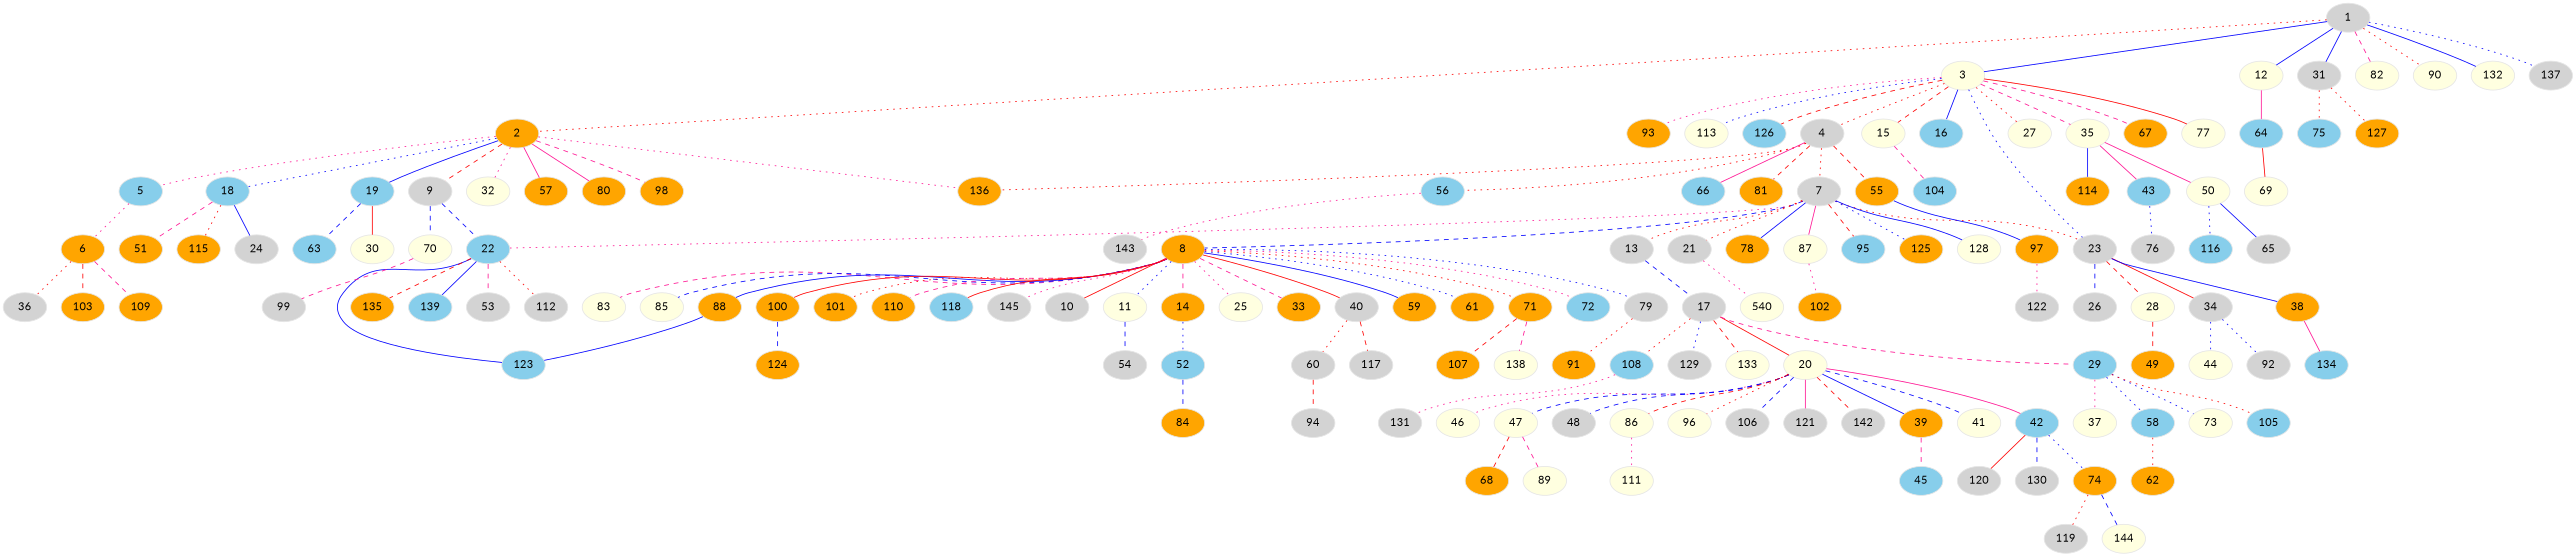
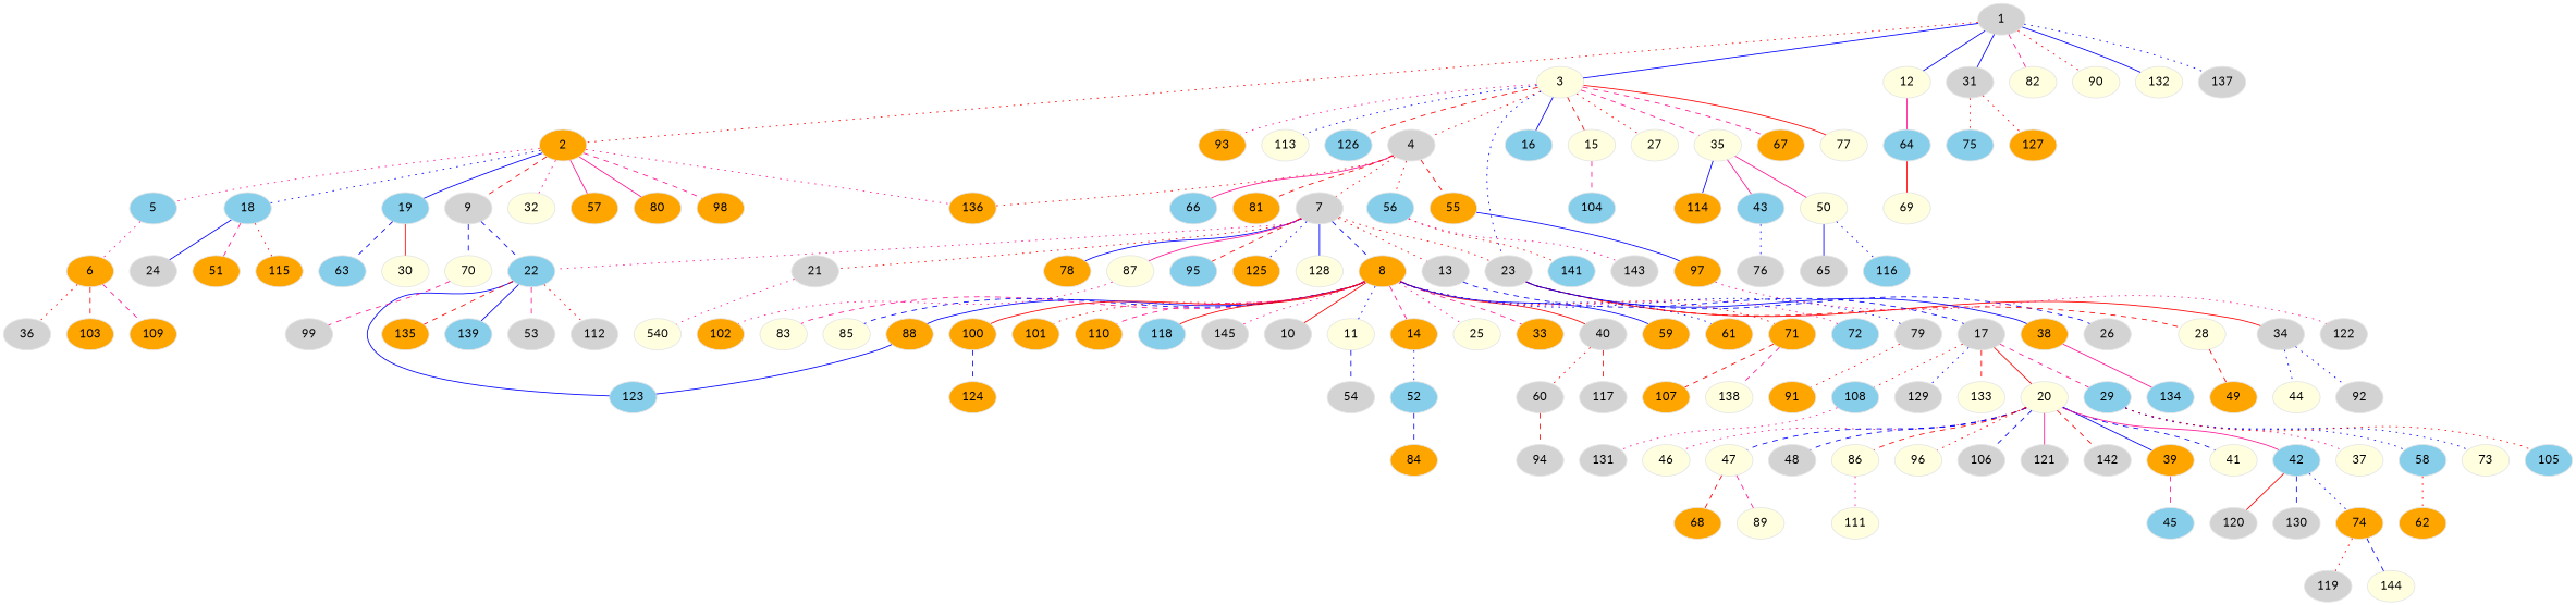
  graph {
    fontname=Lato
    node [color=gray90 fillcolor=orange fontname=Lato style=filled]
    edge [color=red fontname=Lato style=dotted]
    1 [fillcolor=lightgrey]
    2
    3 [fillcolor=lightyellow]
    12 [fillcolor=lightyellow]
    31 [fillcolor=lightgrey]
    82 [fillcolor=lightyellow]
    90 [fillcolor=lightyellow]
    132 [fillcolor=lightyellow]
    137 [fillcolor=lightgrey]
    5 [fillcolor=skyblue]
    9 [fillcolor=lightgrey]
    18 [fillcolor=skyblue]
    19 [fillcolor=skyblue]
    32 [fillcolor=lightyellow]
    57
    80
    98
    136
    4 [fillcolor=lightgrey]
    15 [fillcolor=lightyellow]
    16 [fillcolor=skyblue]
    23 [fillcolor=lightgrey]
    27 [fillcolor=lightyellow]
    35 [fillcolor=lightyellow]
    67
    77 [fillcolor=lightyellow]
    93
    113 [fillcolor=lightyellow]
    126 [fillcolor=skyblue]
    64 [fillcolor=skyblue]
    75 [fillcolor=skyblue]
    127
    6
    22 [fillcolor=skyblue]
    70 [fillcolor=lightyellow]
    24 [fillcolor=lightgrey]
    51
    115
    30 [fillcolor=lightyellow]
    63 [fillcolor=skyblue]
    7 [fillcolor=lightgrey]
    55
    56 [fillcolor=skyblue]
    66 [fillcolor=skyblue]
    81
    104 [fillcolor=skyblue]
    26 [fillcolor=lightgrey]
    28 [fillcolor=lightyellow]
    34 [fillcolor=lightgrey]
    38
    43 [fillcolor=skyblue]
    50 [fillcolor=lightyellow]
    114
    8
    13 [fillcolor=lightgrey]
    21 [fillcolor=lightgrey]
    78
    87 [fillcolor=lightyellow]
    95 [fillcolor=skyblue]
    125
    128 [fillcolor=lightyellow]
    97
+   141 [fillcolor=skyblue]
    143 [fillcolor=lightgrey]
    36 [fillcolor=lightgrey]
    103
    109
    10 [fillcolor=lightgrey]
    11 [fillcolor=lightyellow]
    14
    25 [fillcolor=lightyellow]
    33
    40 [fillcolor=lightgrey]
    59
    61
    71
    72 [fillcolor=skyblue]
    79 [fillcolor=lightgrey]
    83 [fillcolor=lightyellow]
    85 [fillcolor=lightyellow]
    88
    100
    101
    110
    118 [fillcolor=skyblue]
    145 [fillcolor=lightgrey]
    17 [fillcolor=lightgrey]
    n88 [fillcolor=lightyellow label=540]
    53 [fillcolor=lightgrey]
    112 [fillcolor=lightgrey]
    123 [fillcolor=skyblue]
    135
    139 [fillcolor=skyblue]
    102
    54 [fillcolor=lightgrey]
    52 [fillcolor=skyblue]
    60 [fillcolor=lightgrey]
    117 [fillcolor=lightgrey]
    107
    138 [fillcolor=lightyellow]
    91
    124
    99 [fillcolor=lightgrey]
    69 [fillcolor=lightyellow]
    20 [fillcolor=lightyellow]
    29 [fillcolor=skyblue]
    108 [fillcolor=skyblue]
    129 [fillcolor=lightgrey]
    133 [fillcolor=lightyellow]
    84
    39
    41 [fillcolor=lightyellow]
    42 [fillcolor=skyblue]
    46 [fillcolor=lightyellow]
    47 [fillcolor=lightyellow]
    48 [fillcolor=lightgrey]
    86 [fillcolor=lightyellow]
    96 [fillcolor=lightyellow]
    106 [fillcolor=lightgrey]
    121 [fillcolor=lightgrey]
    142 [fillcolor=lightgrey]
    37 [fillcolor=lightyellow]
    58 [fillcolor=skyblue]
    73 [fillcolor=lightyellow]
    105 [fillcolor=skyblue]
    131 [fillcolor=lightgrey]
    45 [fillcolor=skyblue]
    74
    120 [fillcolor=lightgrey]
    130 [fillcolor=lightgrey]
    68
    89 [fillcolor=lightyellow]
    111 [fillcolor=lightyellow]
    49
    44 [fillcolor=lightyellow]
    92 [fillcolor=lightgrey]
    134 [fillcolor=skyblue]
    62
    76 [fillcolor=lightgrey]
    65 [fillcolor=lightgrey]
    116 [fillcolor=skyblue]
    94 [fillcolor=lightgrey]
    119 [fillcolor=lightgrey]
    144 [fillcolor=lightyellow]
    122 [fillcolor=lightgrey]
    1 -- 2
    1 -- 3 [color=blue style=solid]
    1 -- 12 [color=blue style=solid]
    1 -- 31 [color=blue style=solid]
    1 -- 82 [color=deeppink style=dashed]
    1 -- 90
    1 -- 132 [color=blue style=solid]
    1 -- 137 [color=blue]
    2 -- 5 [color=deeppink]
    2 -- 9 [style=dashed]
    2 -- 18 [color=blue]
    2 -- 19 [color=blue style=solid]
    2 -- 32 [color=deeppink]
    2 -- 57 [color=deeppink style=solid]
    2 -- 80 [color=deeppink style=solid]
    2 -- 98 [color=deeppink style=dashed]
    2 -- 136 [color=deeppink]
    3 -- 4
    3 -- 15 [style=dashed]
    3 -- 16 [color=blue style=solid]
    3 -- 23 [color=blue]
    3 -- 27
    3 -- 35 [color=deeppink style=dashed]
    3 -- 67 [color=deeppink style=dashed]
    3 -- 77 [style=solid]
    3 -- 93 [color=deeppink]
    3 -- 113 [color=blue]
    3 -- 126 [style=dashed]
    12 -- 64 [color=deeppink style=solid]
    31 -- 75
    31 -- 127
    5 -- 6 [color=deeppink]
    9 -- 22 [color=blue style=dashed]
    9 -- 70 [color=blue style=dashed]
    18 -- 24 [color=blue style=solid]
    18 -- 51 [color=deeppink style=dashed]
    18 -- 115
    19 -- 30 [style=solid]
    19 -- 63 [color=blue style=dashed]
    4 -- 136
    4 -- 7
    4 -- 55 [style=dashed]
    4 -- 56
    4 -- 66 [color=deeppink style=solid]
    4 -- 81 [style=dashed]
    15 -- 104 [color=deeppink style=dashed]
    23 -- 26 [color=blue style=dashed]
    23 -- 28 [style=dashed]
    23 -- 34 [style=solid]
    23 -- 38 [color=blue style=solid]
    35 -- 43 [color=deeppink style=solid]
    35 -- 50 [color=deeppink style=solid]
    35 -- 114 [color=blue style=solid]
    64 -- 69 [style=solid]
    6 -- 36
    6 -- 103 [style=dashed]
    6 -- 109 [color=deeppink style=dashed]
    22 -- 53 [color=deeppink style=dashed]
    22 -- 112
    22 -- 123 [color=blue style=solid]
    22 -- 135 [style=dashed]
    22 -- 139 [color=blue style=solid]
    70 -- 99 [color=deeppink style=dashed]
    7 -- 23
    7 -- 22 [color=deeppink]
    7 -- 8 [color=blue style=dashed]
    7 -- 13
    7 -- 21
    7 -- 78 [color=blue style=solid]
    7 -- 87 [color=deeppink style=solid]
    7 -- 95 [style=dashed]
    7 -- 125 [color=blue]
    7 -- 128 [color=blue style=solid]
    55 -- 97 [color=blue style=solid]
+   56 -- 141
    56 -- 143 [color=deeppink]
    28 -- 49 [style=dashed]
    34 -- 44 [color=blue]
    34 -- 92 [color=blue]
    38 -- 134 [color=deeppink style=solid]
    43 -- 76 [color=blue]
    50 -- 65 [color=blue style=solid]
    50 -- 116 [color=blue]
    8 -- 10 [style=solid]
    8 -- 11 [color=blue]
    8 -- 14 [color=deeppink style=dashed]
    8 -- 25 [color=deeppink]
    8 -- 33 [color=deeppink style=dashed]
    8 -- 40 [style=solid]
    8 -- 59 [color=blue style=solid]
    8 -- 61 [color=blue]
    8 -- 71
    8 -- 72 [color=deeppink]
    8 -- 79 [color=blue]
    8 -- 83 [color=deeppink style=dashed]
    8 -- 85 [color=blue style=dashed]
    8 -- 88 [color=blue style=solid]
    8 -- 100 [style=solid]
    8 -- 101
    8 -- 110 [color=deeppink style=dashed]
    8 -- 118 [style=solid]
    8 -- 145 [color=deeppink]
    13 -- 17 [color=blue style=dashed]
    21 -- n88 [color=deeppink]
    87 -- 102 [color=deeppink]
    97 -- 122 [color=deeppink]
    11 -- 54 [color=blue style=dashed]
    14 -- 52 [color=blue]
    40 -- 60
    40 -- 117 [style=dashed]
    71 -- 107 [style=dashed]
    71 -- 138 [color=deeppink style=dashed]
    79 -- 91
    88 -- 123 [color=blue style=solid]
    100 -- 124 [color=blue style=dashed]
    17 -- 20 [style=solid]
    17 -- 29 [color=deeppink style=dashed]
    17 -- 108
    17 -- 129 [color=blue]
    17 -- 133 [style=dashed]
    52 -- 84 [color=blue style=dashed]
    60 -- 94 [style=dashed]
    20 -- 39 [color=blue style=solid]
    20 -- 41 [color=blue style=dashed]
    20 -- 42 [color=deeppink style=solid]
    20 -- 46 [color=deeppink]
    20 -- 47 [color=blue style=dashed]
    20 -- 48 [color=blue style=dashed]
    20 -- 86 [style=dashed]
    20 -- 96
    20 -- 106 [color=blue style=dashed]
    20 -- 121 [color=deeppink style=solid]
    20 -- 142 [style=dashed]
    29 -- 37 [color=deeppink]
    29 -- 58 [color=blue]
    29 -- 73 [color=blue]
    29 -- 105
    108 -- 131 [color=deeppink]
    39 -- 45 [color=deeppink style=dashed]
    42 -- 74 [color=blue]
    42 -- 120 [style=solid]
    42 -- 130 [color=blue style=dashed]
    47 -- 68 [style=dashed]
    47 -- 89 [color=deeppink style=dashed]
    86 -- 111 [color=deeppink]
    58 -- 62
    74 -- 119
    74 -- 144 [color=blue style=dashed]
  }
